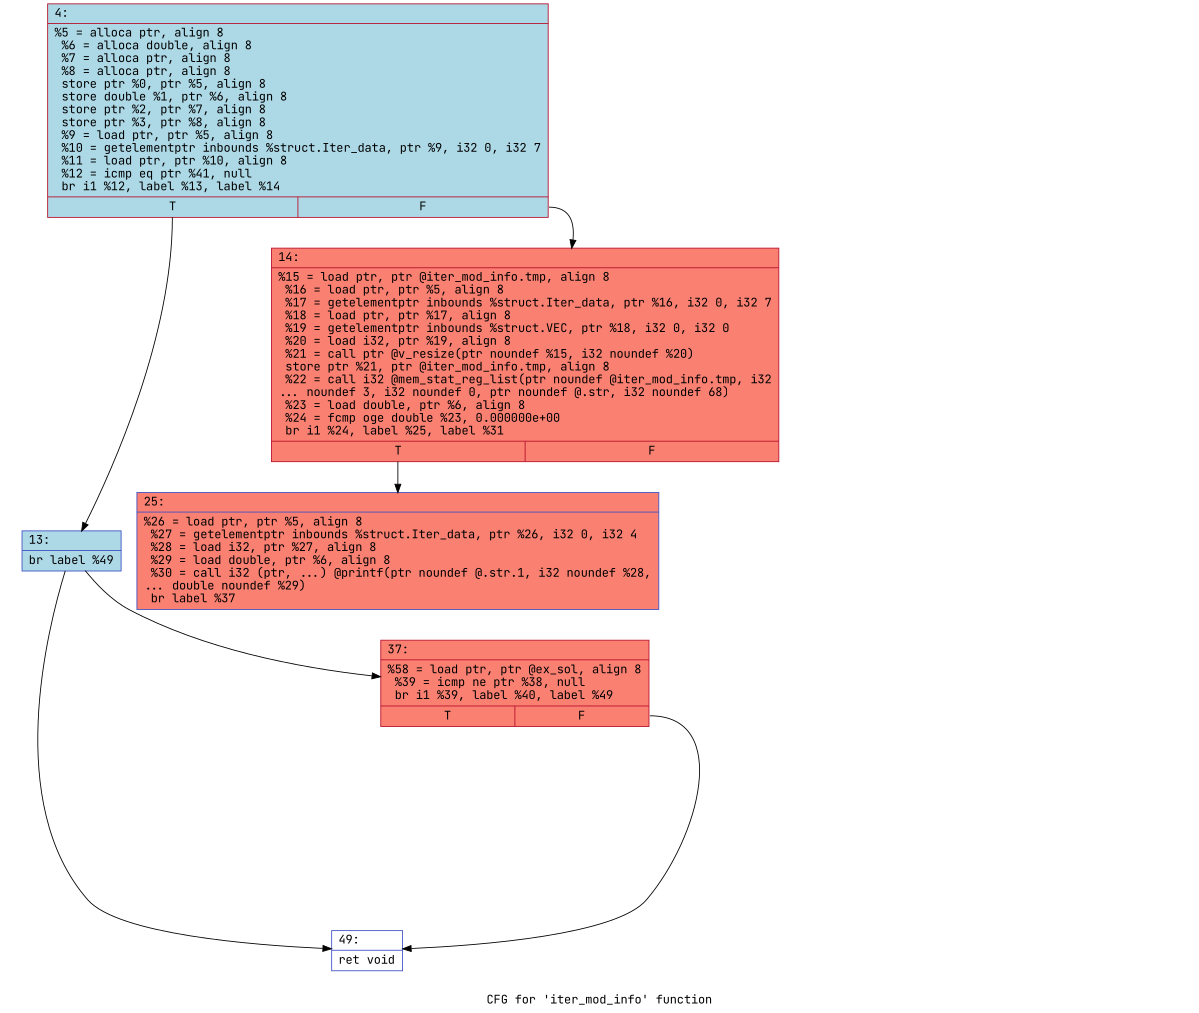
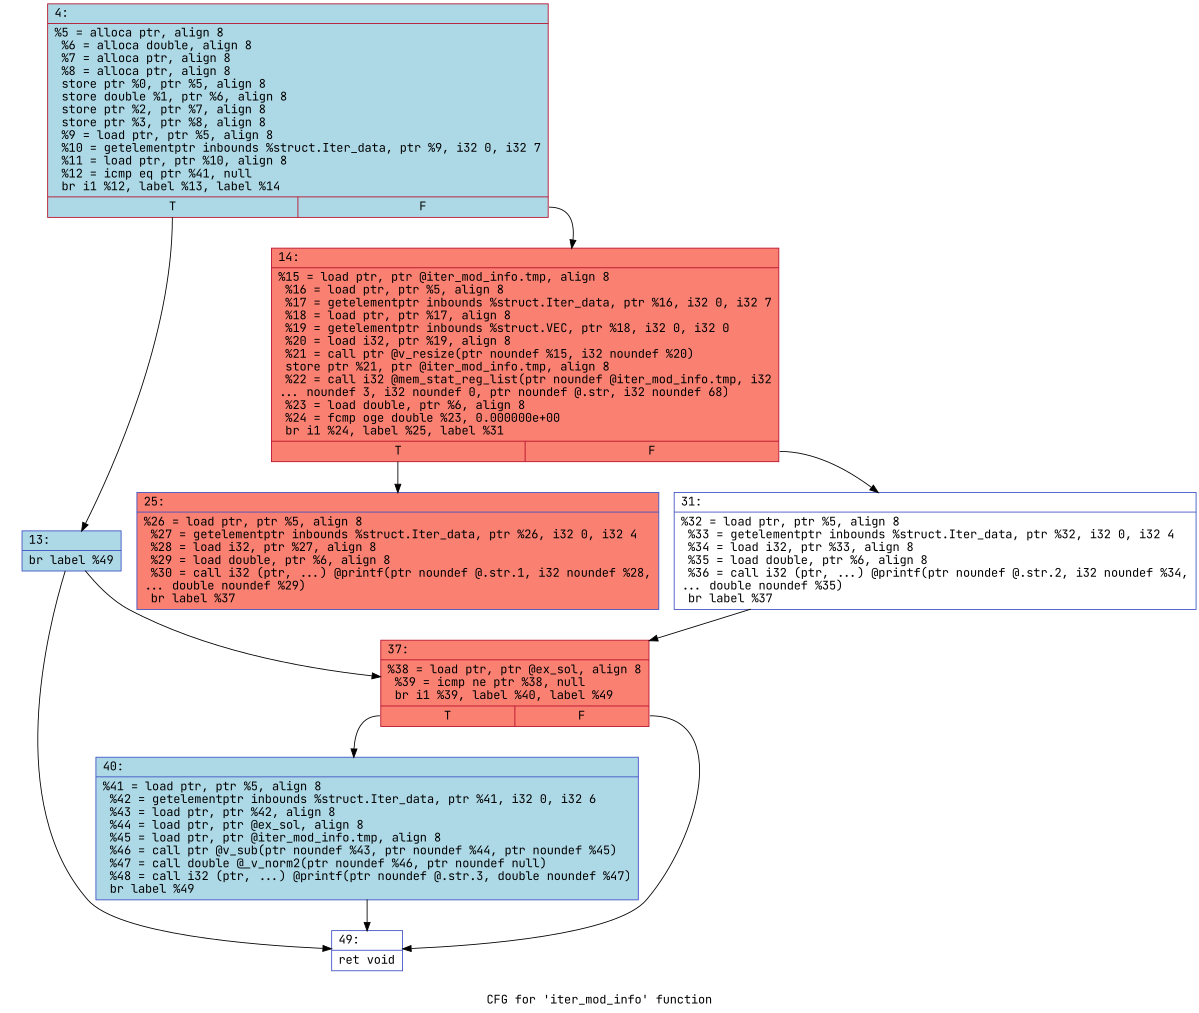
  digraph {
    fontname="JetBrains Mono"
    label="CFG for 'iter_mod_info' function"
    node [color="#3d50c3ff" fillcolor=lightblue fontname="JetBrains Mono" shape=record style=filled]
    edge [fontname="JetBrains Mono"]
    n1 [color="#b70d28ff" label="{4:\l|  %5 = alloca ptr, align 8\l  %6 = alloca double, align 8\l  %7 = alloca ptr, align 8\l  %8 = alloca ptr, align 8\l  store ptr %0, ptr %5, align 8\l  store double %1, ptr %6, align 8\l  store ptr %2, ptr %7, align 8\l  store ptr %3, ptr %8, align 8\l  %9 = load ptr, ptr %5, align 8\l  %10 = getelementptr inbounds %struct.Iter_data, ptr %9, i32 0, i32 7\l  %11 = load ptr, ptr %10, align 8\l  %12 = icmp eq ptr %41, null\l  br i1 %12, label %13, label %14\l|{<s0>T|<s1>F}}"]
    n2 [label="{13:\l|  br label %49\l}"]
    n3 [color="#b70d28ff" fillcolor=salmon label="{14:\l|  %15 = load ptr, ptr @iter_mod_info.tmp, align 8\l  %16 = load ptr, ptr %5, align 8\l  %17 = getelementptr inbounds %struct.Iter_data, ptr %16, i32 0, i32 7\l  %18 = load ptr, ptr %17, align 8\l  %19 = getelementptr inbounds %struct.VEC, ptr %18, i32 0, i32 0\l  %20 = load i32, ptr %19, align 8\l  %21 = call ptr @v_resize(ptr noundef %15, i32 noundef %20)\l  store ptr %21, ptr @iter_mod_info.tmp, align 8\l  %22 = call i32 @mem_stat_reg_list(ptr noundef @iter_mod_info.tmp, i32\l... noundef 3, i32 noundef 0, ptr noundef @.str, i32 noundef 68)\l  %23 = load double, ptr %6, align 8\l  %24 = fcmp oge double %23, 0.000000e+00\l  br i1 %24, label %25, label %31\l|{<s0>T|<s1>F}}"]
    n4 [fillcolor=white label="{49:\l|  ret void\l}"]
-   n5 [color="#b70d28ff" fillcolor=salmon label="{37:\l|  %58 = load ptr, ptr @ex_sol, align 8\l  %39 = icmp ne ptr %38, null\l  br i1 %39, label %40, label %49\l|{<s0>T|<s1>F}}"]
+   n5 [color="#b70d28ff" fillcolor=salmon label="{37:\l|  %38 = load ptr, ptr @ex_sol, align 8\l  %39 = icmp ne ptr %38, null\l  br i1 %39, label %40, label %49\l|{<s0>T|<s1>F}}"]
    n6 [fillcolor=salmon label="{25:\l|  %26 = load ptr, ptr %5, align 8\l  %27 = getelementptr inbounds %struct.Iter_data, ptr %26, i32 0, i32 4\l  %28 = load i32, ptr %27, align 8\l  %29 = load double, ptr %6, align 8\l  %30 = call i32 (ptr, ...) @printf(ptr noundef @.str.1, i32 noundef %28,\l... double noundef %29)\l  br label %37\l}"]
+   n7 [fillcolor=white label="{31:\l|  %32 = load ptr, ptr %5, align 8\l  %33 = getelementptr inbounds %struct.Iter_data, ptr %32, i32 0, i32 4\l  %34 = load i32, ptr %33, align 8\l  %35 = load double, ptr %6, align 8\l  %36 = call i32 (ptr, ...) @printf(ptr noundef @.str.2, i32 noundef %34,\l... double noundef %35)\l  br label %37\l}"]
+   n8 [label="{40:\l|  %41 = load ptr, ptr %5, align 8\l  %42 = getelementptr inbounds %struct.Iter_data, ptr %41, i32 0, i32 6\l  %43 = load ptr, ptr %42, align 8\l  %44 = load ptr, ptr @ex_sol, align 8\l  %45 = load ptr, ptr @iter_mod_info.tmp, align 8\l  %46 = call ptr @v_sub(ptr noundef %43, ptr noundef %44, ptr noundef %45)\l  %47 = call double @_v_norm2(ptr noundef %46, ptr noundef null)\l  %48 = call i32 (ptr, ...) @printf(ptr noundef @.str.3, double noundef %47)\l  br label %49\l}"]
    n1 -> n2 [tailport=s0]
    n1 -> n3 [tailport=s1]
    n2 -> n4
    n2 -> n5
    n3 -> n6 [tailport=s0]
+   n3 -> n7 [tailport=s1]
    n5 -> n4 [tailport=s1]
+   n5 -> n8 [tailport=s0]
+   n7 -> n5
+   n8 -> n4
  }
